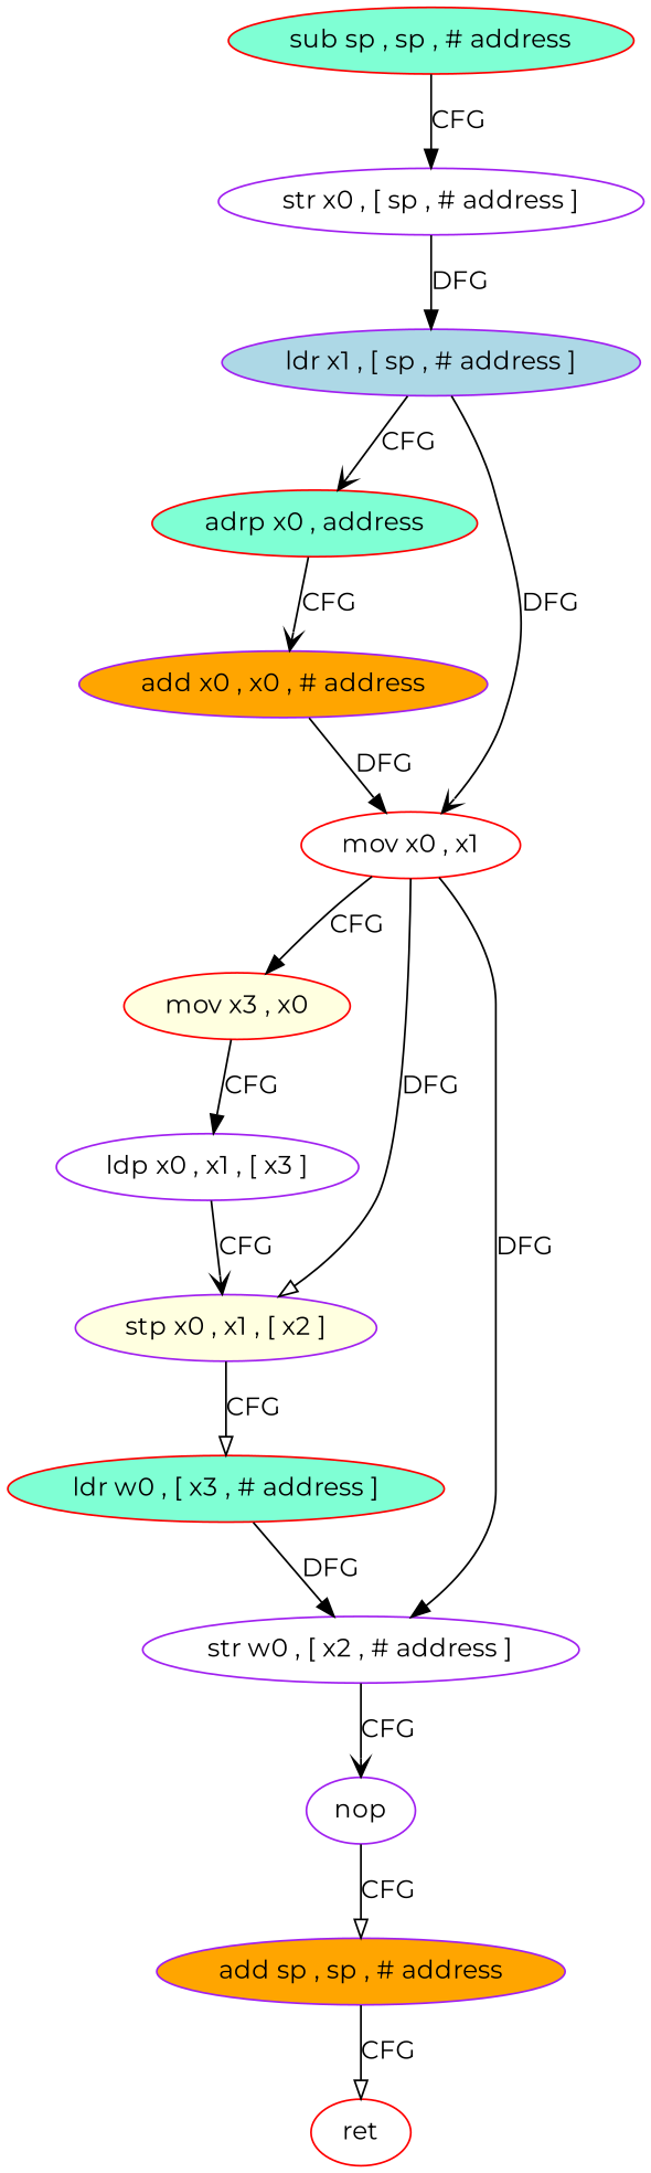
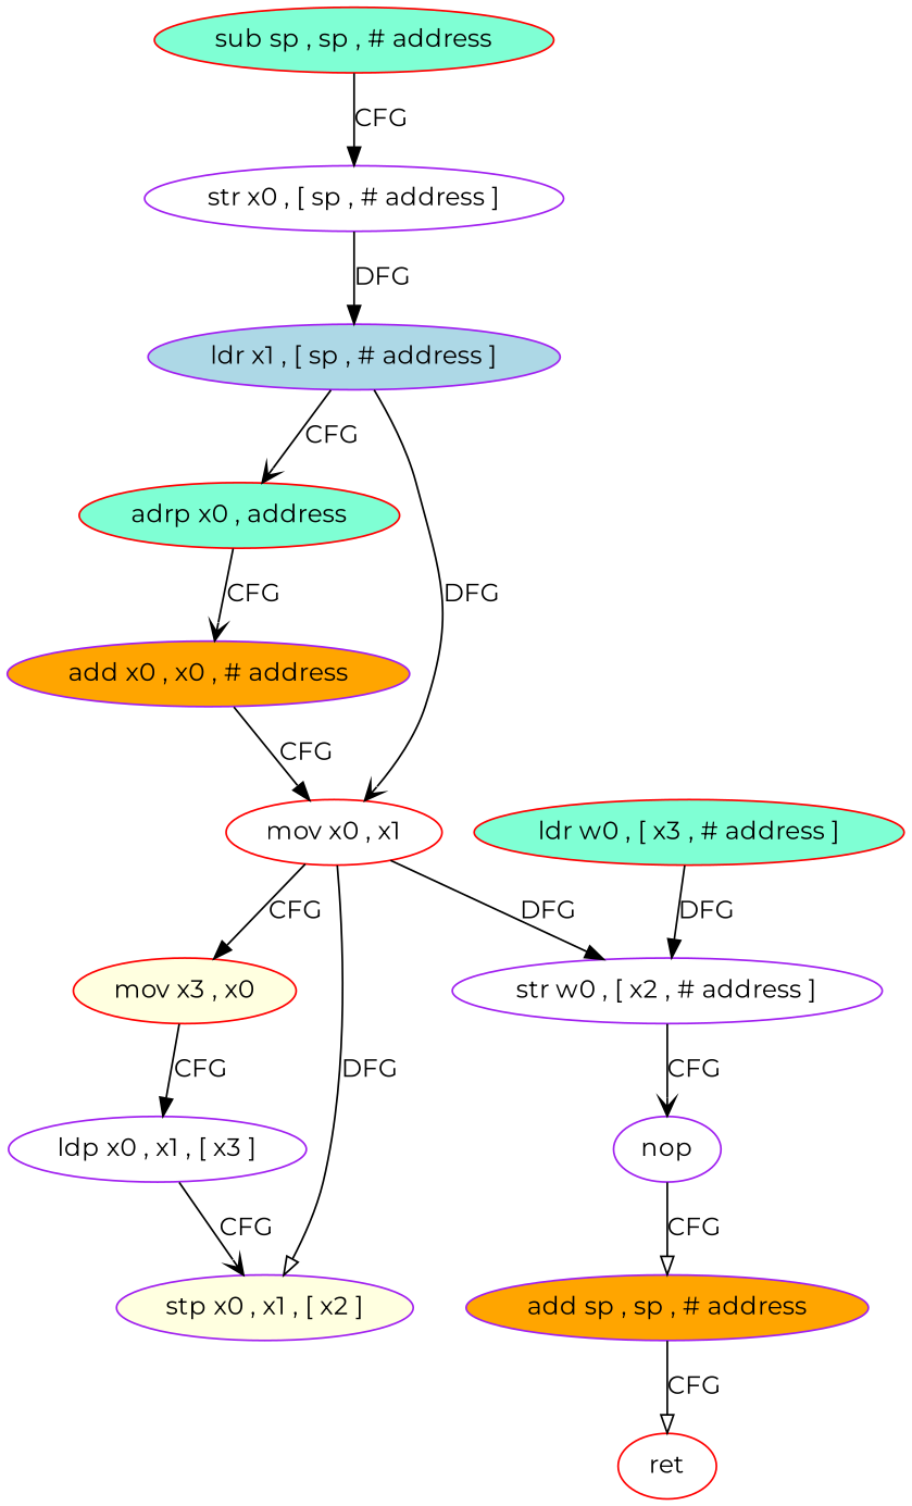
  digraph {
    fontname=Montserrat
    node [color=purple fillcolor=white fontname=Montserrat style=filled]
    edge [arrowhead=normal fontname=Montserrat]
    n1 [color=red fillcolor=aquamarine label="sub sp , sp , # address"]
    n2 [label="str x0 , [ sp , # address ]"]
    n3 [fillcolor=lightblue label="ldr x1 , [ sp , # address ]"]
    n4 [color=red fillcolor=aquamarine label="adrp x0 , address"]
    n5 [color=red label="mov x0 , x1"]
    n6 [fillcolor=orange label="add x0 , x0 , # address"]
    n7 [color=red fillcolor=lightyellow label="mov x3 , x0"]
    n8 [fillcolor=lightyellow label="stp x0 , x1 , [ x2 ]"]
    n9 [label="str w0 , [ x2 , # address ]"]
    n10 [label="ldp x0 , x1 , [ x3 ]"]
    n11 [color=red fillcolor=aquamarine label="ldr w0 , [ x3 , # address ]"]
    n12 [label=nop]
    n13 [fillcolor=orange label="add sp , sp , # address"]
    n14 [color=red label=ret]
    n1 -> n2 [label=CFG]
    n2 -> n3 [label=DFG]
    n3 -> n4 [arrowhead=vee label=CFG]
    n3 -> n5 [arrowhead=vee label=DFG]
    n4 -> n6 [arrowhead=vee label=CFG]
    n5 -> n7 [label=CFG]
    n5 -> n8 [arrowhead=onormal label=DFG]
    n5 -> n9 [label=DFG]
-   n6 -> n5 [label=DFG]
+   n6 -> n5 [label=CFG]
    n7 -> n10 [label=CFG]
-   n8 -> n11 [arrowhead=onormal label=CFG]
    n9 -> n12 [arrowhead=vee label=CFG]
    n10 -> n8 [arrowhead=vee label=CFG]
    n11 -> n9 [label=DFG]
    n12 -> n13 [arrowhead=onormal label=CFG]
    n13 -> n14 [arrowhead=onormal label=CFG]
  }
